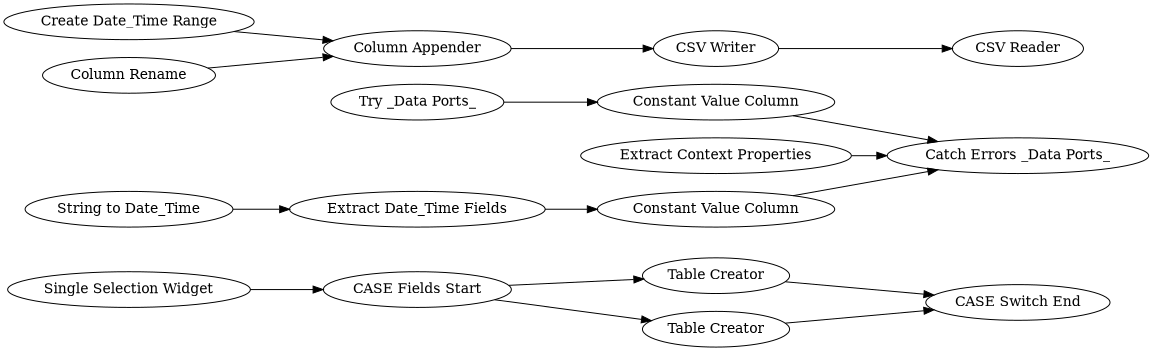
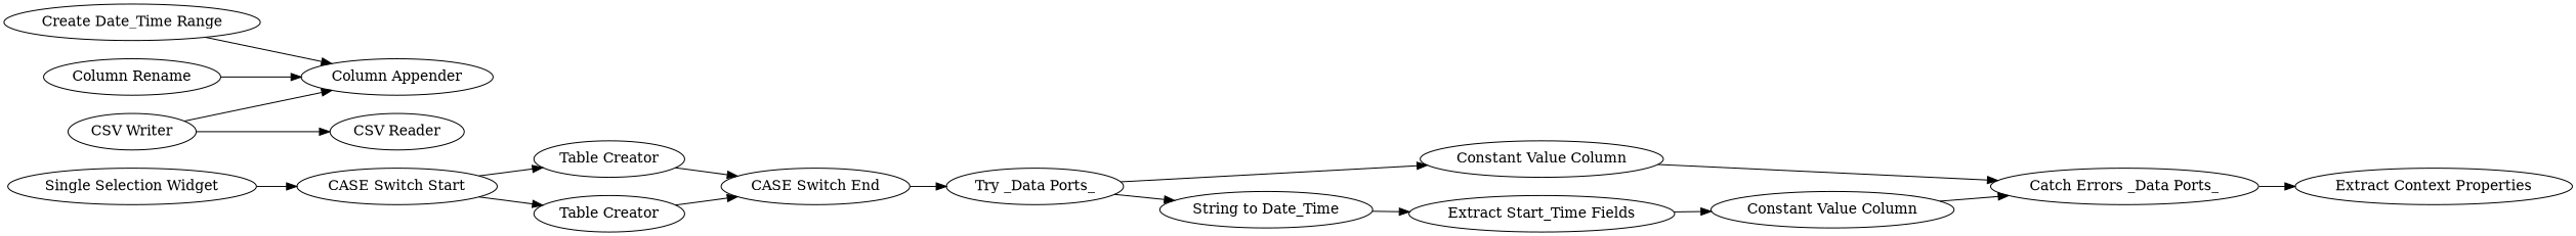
  digraph {
    rankdir=LR
    n1 [label="Table Creator"]
    n2 [label="CASE Switch End"]
    n3 [label="Try _Data Ports_"]
    n4 [label="Constant Value Column"]
    n5 [label="Catch Errors _Data Ports_"]
    n6 [label="Extract Context Properties"]
    n7 [label="String to Date_Time"]
-   n8 [label="Extract Date_Time Fields"]
+   n8 [label="Extract Start_Time Fields"]
    n9 [label="Constant Value Column"]
    n10 [label="Create Date_Time Range"]
    n11 [label="Column Appender"]
    n12 [label="Table Creator"]
-   n13 [label="CASE Fields Start"]
+   n13 [label="CASE Switch Start"]
    n14 [label="Single Selection Widget"]
    n15 [label="Column Rename"]
    n16 [label="CSV Writer"]
    n17 [label="CSV Reader"]
    n1 -> n2
+   n2 -> n3
    n3 -> n4
+   n3 -> n7
    n4 -> n5
-   n6 -> n5
+   n5 -> n6
    n7 -> n8
    n8 -> n9
    n9 -> n5
    n10 -> n11
-   n11 -> n16
+   n16 -> n11
    n12 -> n2
    n13 -> n1
    n13 -> n12
    n14 -> n13
    n15 -> n11
    n16 -> n17
  }
